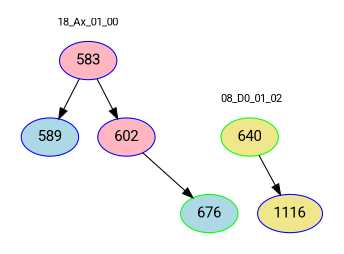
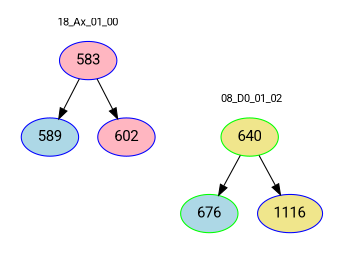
  digraph {
    fontname=Roboto
    node [color=blue fillcolor=lightpink fontname=Roboto style=filled]
    edge [color=black fontname=Roboto]
    n1 [label=583]
    n2 [fillcolor=lightblue label=589]
    n3 [label=602]
    n4 [color=green fillcolor=khaki label=640]
    n5 [fillcolor=khaki label=1116]
    n6 [color=green fillcolor=lightblue label=676]
    subgraph cluster_1 {
      color=white
      fontsize=10
      label="18_Ax_01_00"
      n1
      n2
      n3
    }
    subgraph cluster_2 {
      color=white
      fontsize=10
      label="08_D0_01_02"
      n4
      n5
      n6
    }
    n1 -> n2
    n1 -> n3
    n4 -> n5
-   n3 -> n6
+   n4 -> n6
  }
